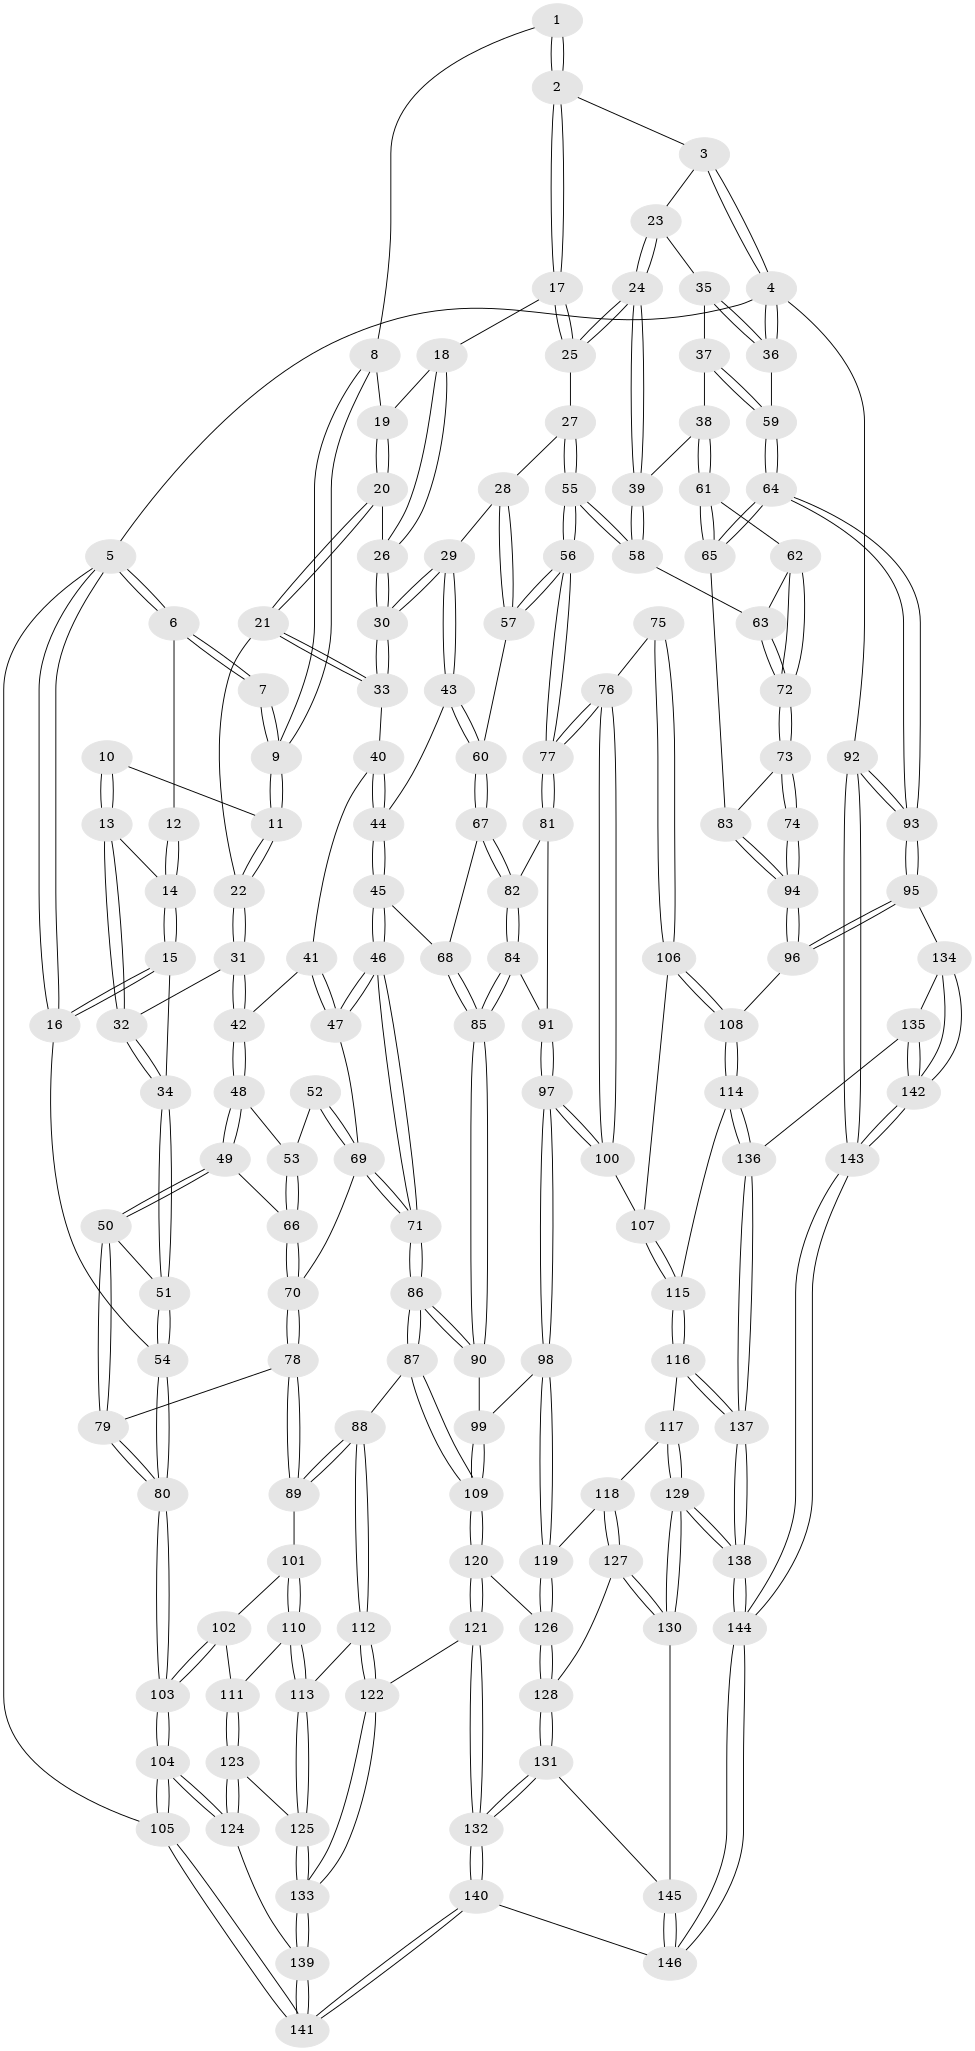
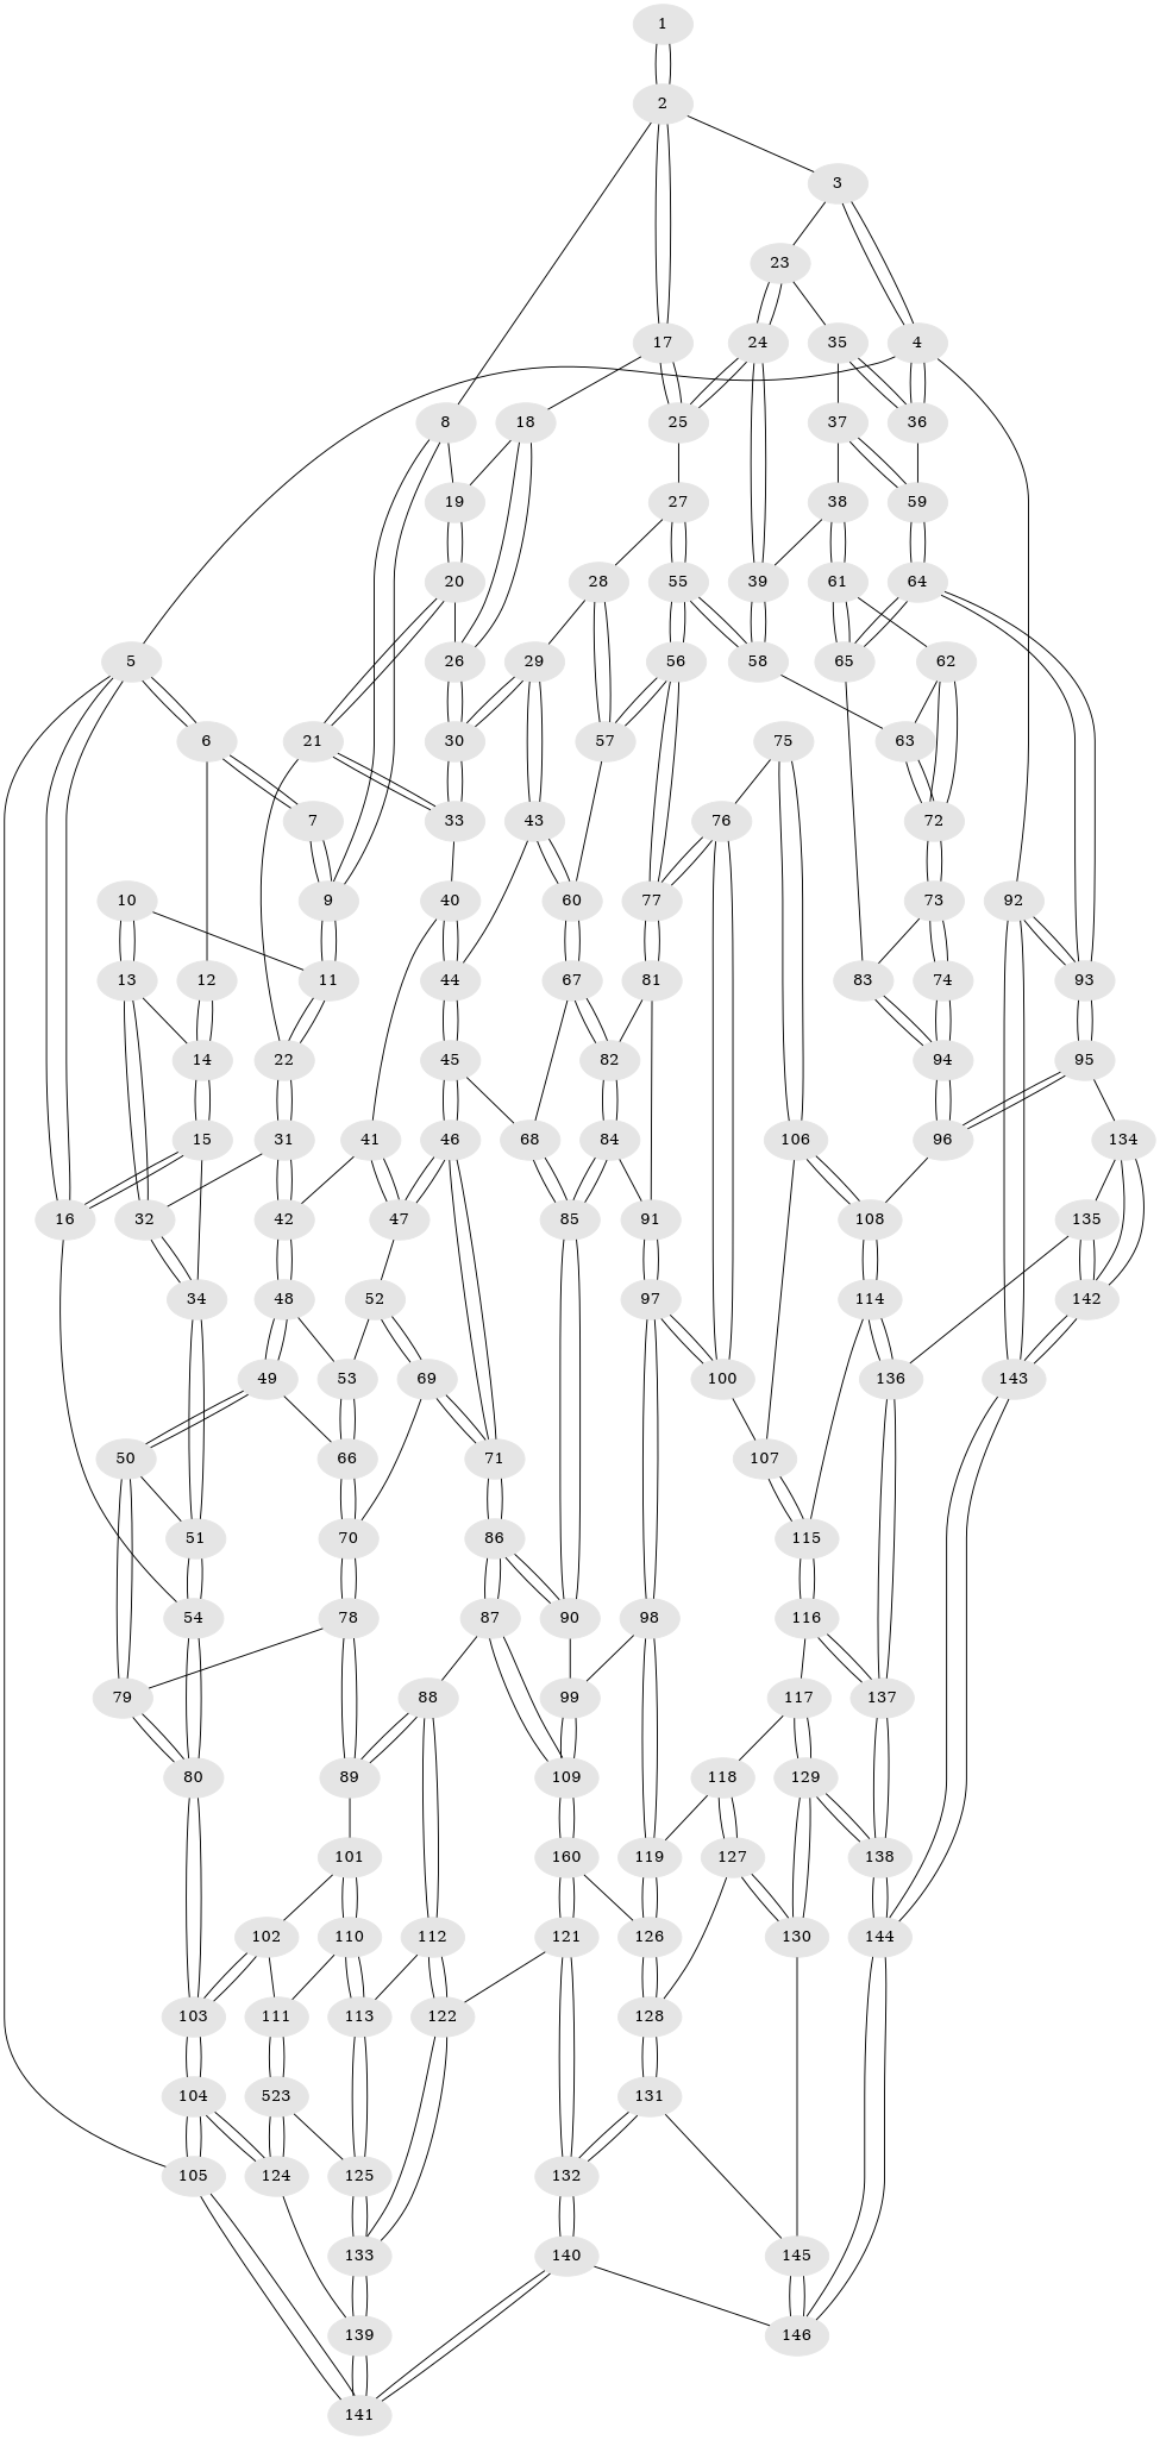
  graph {
    node [color=gray90 style=filled]
    1
    2
    8
    3
    17
    9
    19
    4
    23
    18
    25
    5
    36
    92
    24
    35
    6
    16
    105
    59
    93
    143
    7
    12
    54
    141
    14
    11
    20
    22
    10
    13
    32
    31
    15
    34
    51
    80
    26
    27
    30
    21
    33
    40
    42
    39
    37
    58
    28
    55
    29
    57
    56
    43
    60
    44
    48
    41
    38
    64
    61
    62
    65
    63
    47
    45
    52
    49
    53
    67
    46
    68
    71
    85
    86
    69
    50
    66
    79
    70
    103
    77
    81
    72
    82
    83
    73
    95
    94
    78
    84
    90
    89
    87
    74
    75
    76
    106
    96
    100
    108
    107
    91
    101
    104
    97
    99
    88
    109
    112
-   120
+   120 [label=160]
    113
    122
    102
    110
    98
    144
    134
    135
    142
    114
    119
    126
    115
    111
-   123
+   123 [label=523]
    124
    139
    116
    136
    121
    125
    133
    137
    117
    118
    129
    138
    127
    130
    128
    132
    140
    131
    145
    146
    1 -- 2
    1 -- 2
-   1 -- 8
+   2 -- 8
    2 -- 3
    2 -- 17
    2 -- 17
    8 -- 9
    8 -- 9
    8 -- 19
    3 -- 4
    3 -- 4
    3 -- 23
    17 -- 18
    17 -- 25
    17 -- 25
    9 -- 11
    9 -- 11
    19 -- 20
    19 -- 20
    4 -- 5
    4 -- 36
    4 -- 36
    4 -- 92
    23 -- 24
    23 -- 24
    23 -- 35
    18 -- 19
    18 -- 26
    18 -- 26
    25 -- 27
    5 -- 6
    5 -- 6
    5 -- 16
    5 -- 16
    5 -- 105
    36 -- 59
    92 -- 93
    92 -- 93
    92 -- 143
    92 -- 143
    24 -- 25
    24 -- 25
    24 -- 39
    24 -- 39
    35 -- 36
    35 -- 36
    35 -- 37
    6 -- 7
    6 -- 7
    6 -- 12
    16 -- 54
    105 -- 141
    105 -- 141
    59 -- 64
    59 -- 64
    93 -- 95
    93 -- 95
    143 -- 144
    143 -- 144
    7 -- 9
    7 -- 9
    12 -- 14
    12 -- 14
    54 -- 80
    54 -- 80
    14 -- 15
    14 -- 15
    11 -- 22
    11 -- 22
    20 -- 26
    20 -- 21
    20 -- 21
    22 -- 31
    22 -- 31
    10 -- 11
    10 -- 13
    10 -- 13
    13 -- 14
    13 -- 32
    13 -- 32
    32 -- 34
    32 -- 34
    31 -- 32
    31 -- 42
    31 -- 42
    15 -- 16
    15 -- 16
    15 -- 34
    34 -- 51
    34 -- 51
    51 -- 54
    51 -- 54
    80 -- 103
    80 -- 103
    26 -- 30
    26 -- 30
    27 -- 28
    27 -- 55
    27 -- 55
    30 -- 33
    30 -- 33
    21 -- 22
    21 -- 33
    21 -- 33
    33 -- 40
    40 -- 44
    40 -- 44
    40 -- 41
    42 -- 48
    42 -- 48
    39 -- 58
    39 -- 58
    37 -- 59
    37 -- 59
    37 -- 38
    58 -- 63
    28 -- 29
    28 -- 57
    28 -- 57
    55 -- 58
    55 -- 58
    55 -- 56
    55 -- 56
    29 -- 30
    29 -- 30
    29 -- 43
    29 -- 43
    57 -- 60
    56 -- 57
    56 -- 57
    56 -- 77
    56 -- 77
    43 -- 60
    43 -- 60
    43 -- 44
    60 -- 67
    60 -- 67
    44 -- 45
    44 -- 45
    48 -- 49
    48 -- 49
    48 -- 53
    41 -- 42
    41 -- 47
    41 -- 47
    38 -- 39
    38 -- 61
    38 -- 61
    64 -- 93
    64 -- 93
    64 -- 65
    64 -- 65
    61 -- 62
    61 -- 65
    61 -- 65
    62 -- 63
    62 -- 72
    62 -- 72
    65 -- 83
    63 -- 72
    63 -- 72
-   47 -- 69
+   47 -- 52
    45 -- 46
    45 -- 46
    45 -- 68
    52 -- 53
    52 -- 69
    52 -- 69
    49 -- 50
    49 -- 50
    49 -- 66
    53 -- 66
    53 -- 66
    67 -- 68
    67 -- 82
    67 -- 82
    46 -- 47
    46 -- 47
    46 -- 71
    46 -- 71
    68 -- 85
    68 -- 85
    71 -- 86
    71 -- 86
    85 -- 90
    85 -- 90
    86 -- 90
    86 -- 90
    86 -- 87
    86 -- 87
    69 -- 71
    69 -- 71
    69 -- 70
    50 -- 51
    50 -- 79
    50 -- 79
    66 -- 70
    66 -- 70
    79 -- 80
    79 -- 80
    70 -- 78
    70 -- 78
    103 -- 104
    103 -- 104
    77 -- 81
    77 -- 81
    81 -- 82
    81 -- 91
    72 -- 73
    72 -- 73
    82 -- 84
    82 -- 84
    83 -- 94
    83 -- 94
    73 -- 83
    73 -- 74
    73 -- 74
    95 -- 96
    95 -- 96
    95 -- 134
    94 -- 96
    94 -- 96
    78 -- 79
    78 -- 89
    78 -- 89
    84 -- 85
    84 -- 85
    84 -- 91
    90 -- 99
    89 -- 101
    87 -- 88
    87 -- 109
    87 -- 109
    74 -- 94
    74 -- 94
    75 -- 76
    75 -- 106
    75 -- 106
    76 -- 77
    76 -- 77
    76 -- 100
    76 -- 100
    106 -- 108
    106 -- 108
    106 -- 107
    96 -- 108
    100 -- 107
    108 -- 114
    108 -- 114
    107 -- 115
    107 -- 115
    91 -- 97
    91 -- 97
    101 -- 102
    101 -- 110
    101 -- 110
    104 -- 105
    104 -- 105
    104 -- 124
    104 -- 124
    97 -- 100
    97 -- 100
    97 -- 98
    97 -- 98
    99 -- 109
    99 -- 109
    88 -- 89
    88 -- 89
    88 -- 112
    88 -- 112
    109 -- 120
    109 -- 120
    112 -- 113
    112 -- 122
    112 -- 122
    120 -- 126
    120 -- 121
    120 -- 121
    113 -- 125
    113 -- 125
    122 -- 133
    122 -- 133
    102 -- 103
    102 -- 103
    102 -- 111
    110 -- 113
    110 -- 113
    110 -- 111
    98 -- 99
    98 -- 119
    98 -- 119
    144 -- 146
    144 -- 146
    134 -- 135
    134 -- 142
    134 -- 142
    135 -- 142
    135 -- 142
    135 -- 136
    142 -- 143
    142 -- 143
    114 -- 115
    114 -- 136
    114 -- 136
    119 -- 126
    119 -- 126
    126 -- 128
    126 -- 128
    115 -- 116
    115 -- 116
    111 -- 123
    111 -- 123
    123 -- 124
    123 -- 124
    123 -- 125
    124 -- 139
    139 -- 141
    139 -- 141
    116 -- 137
    116 -- 137
    116 -- 117
    136 -- 137
    136 -- 137
    121 -- 122
    121 -- 132
    121 -- 132
    125 -- 133
    125 -- 133
    133 -- 139
    133 -- 139
    137 -- 138
    137 -- 138
    117 -- 118
    117 -- 129
    117 -- 129
    118 -- 119
    118 -- 127
    118 -- 127
    129 -- 138
    129 -- 138
    129 -- 130
    129 -- 130
    138 -- 144
    138 -- 144
    127 -- 130
    127 -- 130
    127 -- 128
    130 -- 145
    128 -- 131
    128 -- 131
    132 -- 140
    132 -- 140
    140 -- 141
    140 -- 141
    140 -- 146
    131 -- 132
    131 -- 132
    131 -- 145
    145 -- 146
    145 -- 146
  }
